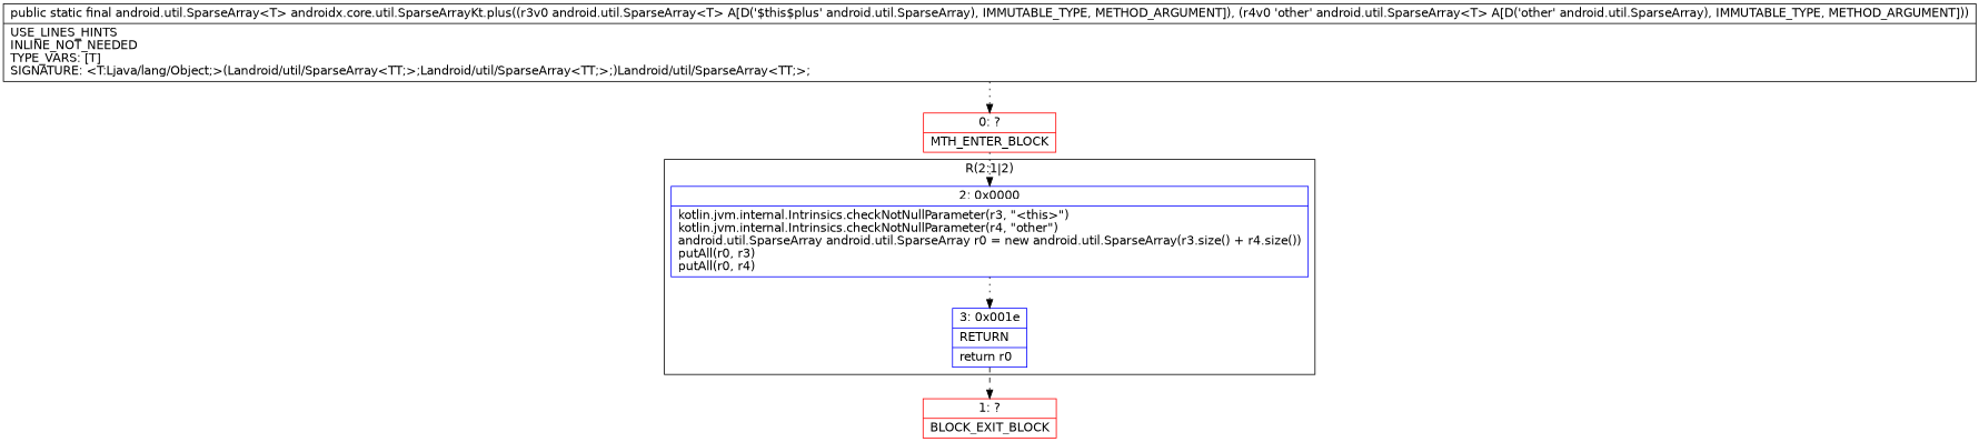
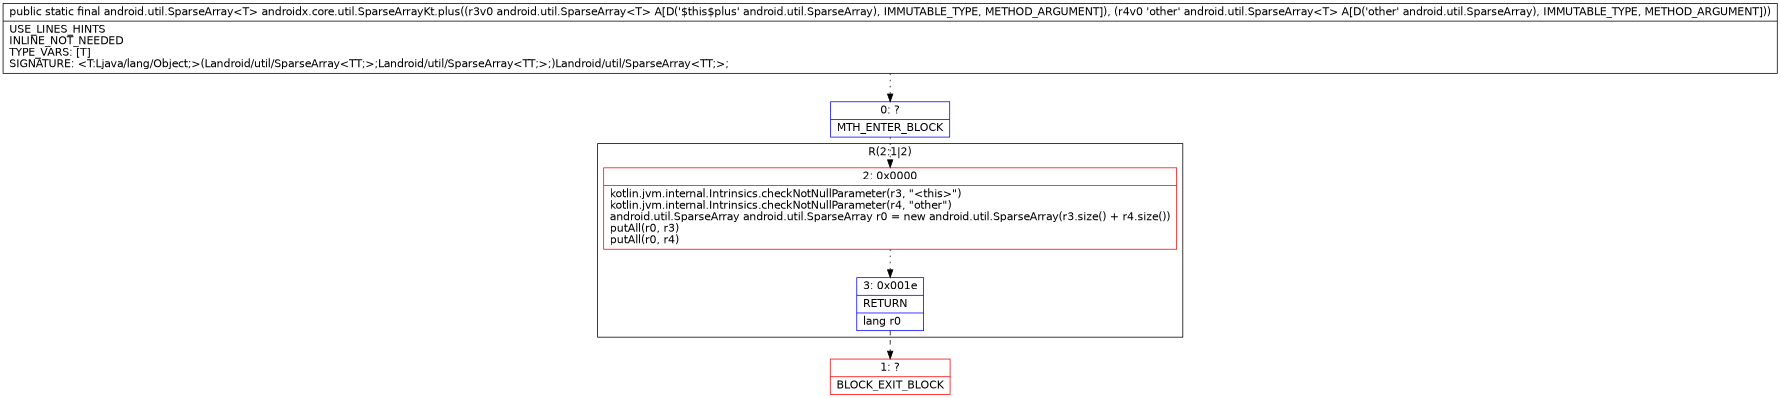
  digraph {
    fontname="DejaVu Sans"
    node [color=blue fontname="DejaVu Sans" shape=record]
    edge [fontname="DejaVu Sans" style=dotted]
-   n1 [label="{2\:\ 0x0000|kotlin.jvm.internal.Intrinsics.checkNotNullParameter(r3, \"\<this\>\")\lkotlin.jvm.internal.Intrinsics.checkNotNullParameter(r4, \"other\")\landroid.util.SparseArray android.util.SparseArray r0 = new android.util.SparseArray(r3.size() + r4.size())\lputAll(r0, r3)\lputAll(r0, r4)\l}"]
-   n2 [label="{3\:\ 0x001e|RETURN\l|return r0\l}"]
+   n1 [color=red label="{2\:\ 0x0000|kotlin.jvm.internal.Intrinsics.checkNotNullParameter(r3, \"\<this\>\")\lkotlin.jvm.internal.Intrinsics.checkNotNullParameter(r4, \"other\")\landroid.util.SparseArray android.util.SparseArray r0 = new android.util.SparseArray(r3.size() + r4.size())\lputAll(r0, r3)\lputAll(r0, r4)\l}"]
+   n2 [label="{3\:\ 0x001e|RETURN\l|lang r0\l}"]
    n3 [color=red label="{1\:\ ?|BLOCK_EXIT_BLOCK\l}"]
-   n4 [color=red label="{0\:\ ?|MTH_ENTER_BLOCK\l}"]
+   n4 [label="{0\:\ ?|MTH_ENTER_BLOCK\l}"]
    n5 [label="{public static final android.util.SparseArray\<T\> androidx.core.util.SparseArrayKt.plus((r3v0 android.util.SparseArray\<T\> A[D('$this$plus' android.util.SparseArray), IMMUTABLE_TYPE, METHOD_ARGUMENT]), (r4v0 'other' android.util.SparseArray\<T\> A[D('other' android.util.SparseArray), IMMUTABLE_TYPE, METHOD_ARGUMENT]))  | USE_LINES_HINTS\lINLINE_NOT_NEEDED\lTYPE_VARS: [T]\lSIGNATURE: \<T:Ljava\/lang\/Object;\>(Landroid\/util\/SparseArray\<TT;\>;Landroid\/util\/SparseArray\<TT;\>;)Landroid\/util\/SparseArray\<TT;\>;\l}" color=""]
    subgraph cluster_1 {
      label="R(2:1|2)"
      n1
      n2
    }
    n1 -> n2
    n2 -> n3 [style=dashed]
    n4 -> n1
    n5 -> n4
  }
